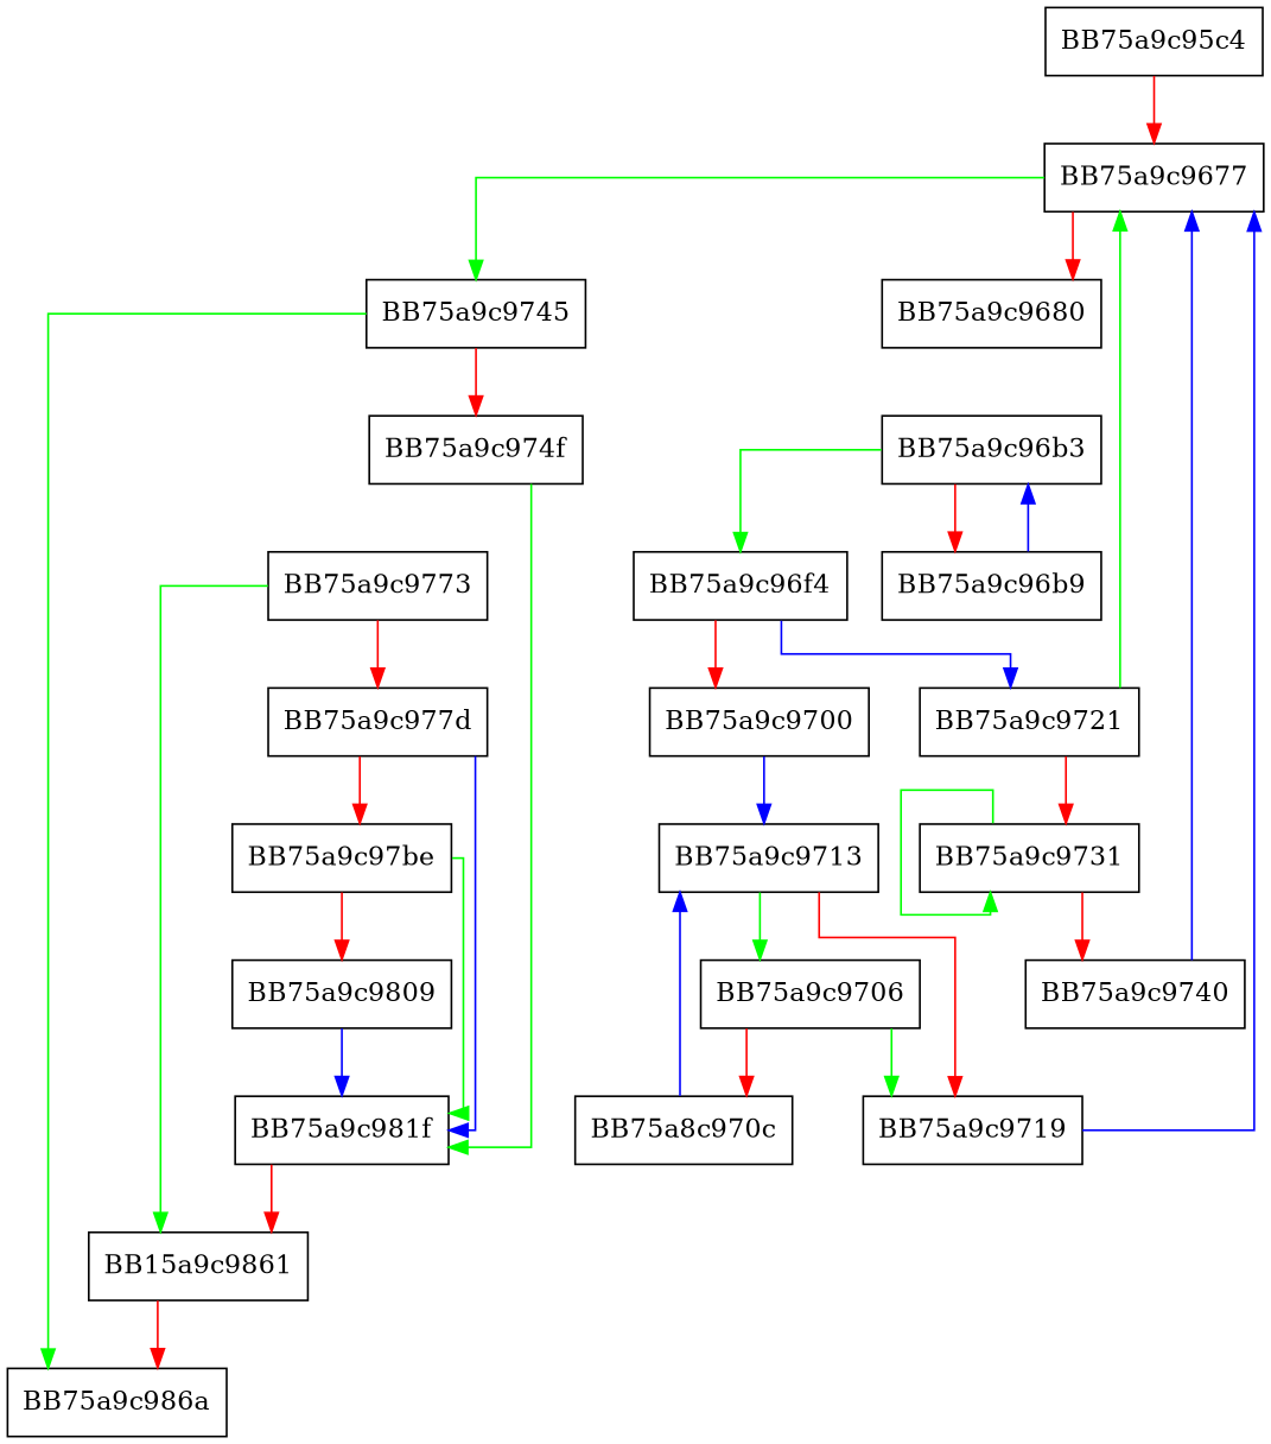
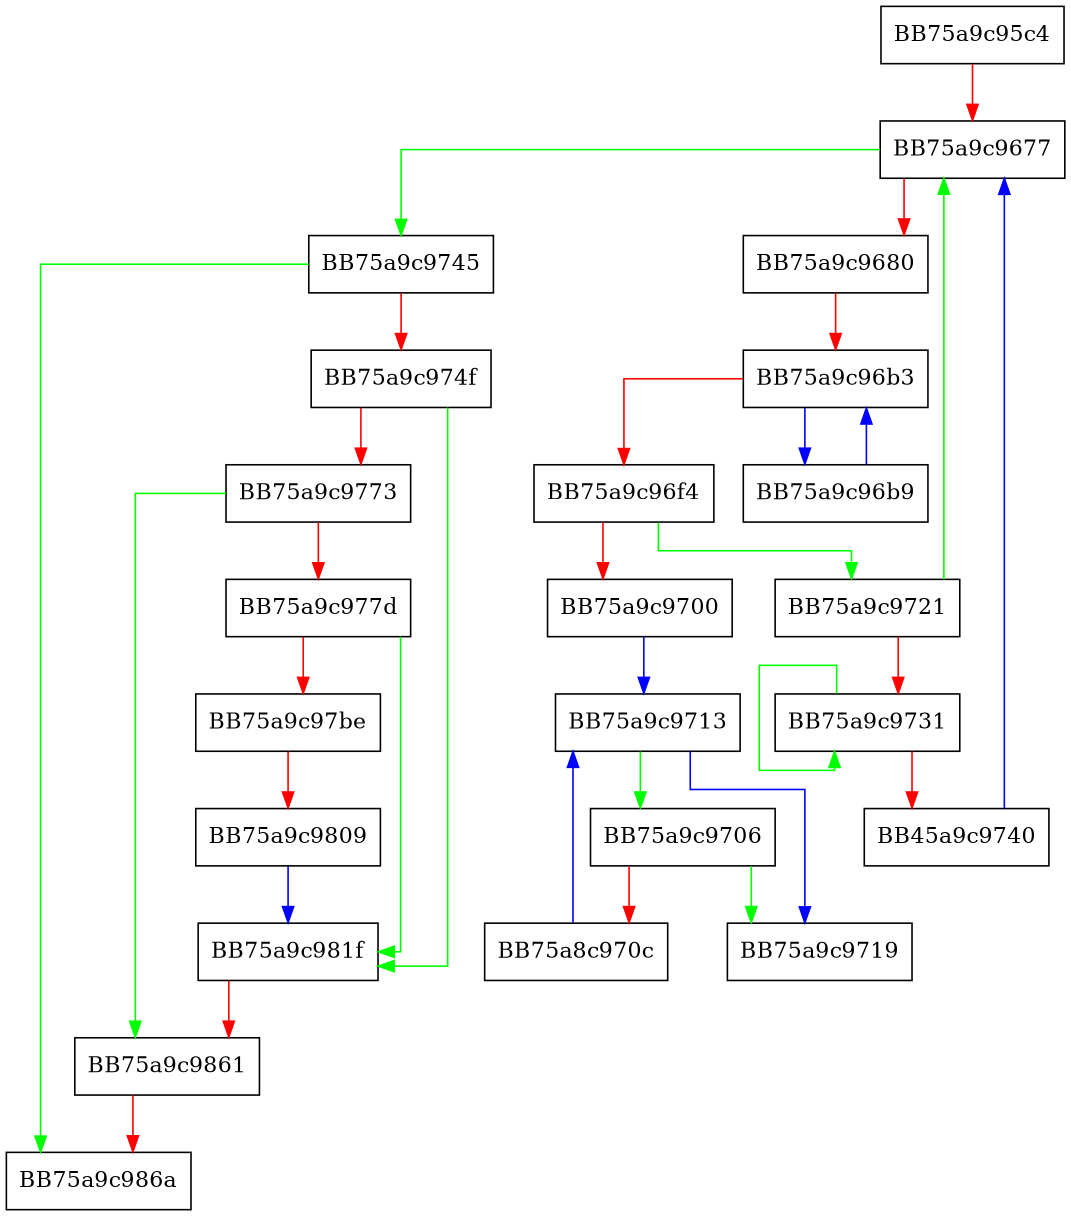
  digraph {
    splines=ortho
    node [shape=box]
    edge [color=red]
    BB75a9c95c4
    BB75a9c9677
    BB75a9c9745
    BB75a9c9680
    BB75a9c986a
    BB75a9c974f
    BB75a9c96b3
    BB75a9c9773
    BB75a9c981f
    BB75a9c96f4
    BB75a9c96b9
    BB75a9c9721
    BB75a9c9700
    BB75a9c9731
    BB75a9c9713
-   BB75a9c9740
+   BB75a9c9740 [label=BB45a9c9740]
    BB75a9c9706
    BB75a9c9719
    n19 [label=BB75a8c970c]
-   BB75a9c9861 [label=BB15a9c9861]
+   BB75a9c9861
    BB75a9c977d
    BB75a9c97be
    BB75a9c9809
    BB75a9c95c4 -> BB75a9c9677
    BB75a9c9677 -> BB75a9c9745 [color=green]
    BB75a9c9677 -> BB75a9c9680
    BB75a9c9745 -> BB75a9c986a [color=green]
    BB75a9c9745 -> BB75a9c974f
+   BB75a9c9680 -> BB75a9c96b3
+   BB75a9c974f -> BB75a9c9773
    BB75a9c974f -> BB75a9c981f [color=green]
-   BB75a9c96b3 -> BB75a9c96f4 [color=green]
-   BB75a9c96b3 -> BB75a9c96b9
+   BB75a9c96b3 -> BB75a9c96f4
+   BB75a9c96b3 -> BB75a9c96b9 [color=blue]
    BB75a9c9773 -> BB75a9c9861 [color=green]
    BB75a9c9773 -> BB75a9c977d
    BB75a9c981f -> BB75a9c9861
-   BB75a9c96f4 -> BB75a9c9721 [color=blue]
+   BB75a9c96f4 -> BB75a9c9721 [color=green]
    BB75a9c96f4 -> BB75a9c9700
    BB75a9c96b9 -> BB75a9c96b3 [color=blue]
    BB75a9c9721 -> BB75a9c9677 [color=green]
    BB75a9c9721 -> BB75a9c9731
    BB75a9c9700 -> BB75a9c9713 [color=blue]
    BB75a9c9731 -> BB75a9c9731 [color=green]
    BB75a9c9731 -> BB75a9c9740
    BB75a9c9713 -> BB75a9c9706 [color=green]
-   BB75a9c9713 -> BB75a9c9719
+   BB75a9c9713 -> BB75a9c9719 [color=blue]
    BB75a9c9740 -> BB75a9c9677 [color=blue]
    BB75a9c9706 -> BB75a9c9719 [color=green]
    BB75a9c9706 -> n19
-   BB75a9c9719 -> BB75a9c9677 [color=blue]
    n19 -> BB75a9c9713 [color=blue]
    BB75a9c9861 -> BB75a9c986a
-   BB75a9c977d -> BB75a9c981f [color=blue]
+   BB75a9c977d -> BB75a9c981f [color=green]
    BB75a9c977d -> BB75a9c97be
-   BB75a9c97be -> BB75a9c981f [color=green]
    BB75a9c97be -> BB75a9c9809
    BB75a9c9809 -> BB75a9c981f [color=blue]
  }
